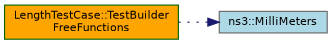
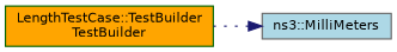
  digraph {
    rankdir=RL
    node [fontname=Helvetica fontsize=10 shape=record style=filled]
    n1 [color=gray40 fillcolor=lightblue fontcolor=black height=0.2 label="ns3::MilliMeters" width=0.4]
-   n2 [color=darkgreen fillcolor=orange height=0.2 label="LengthTestCase::TestBuilder\lFreeFunctions" width=0.4]
+   n2 [color=darkgreen fillcolor=orange height=0.2 label="LengthTestCase::TestBuilder\lTestBuilder" width=0.4]
    n1 -> n2 [color=midnightblue dir=back fontname=Helvetica fontsize=10 labelfontname=Helvetica labelfontsize=10 style=dotted]
  }
